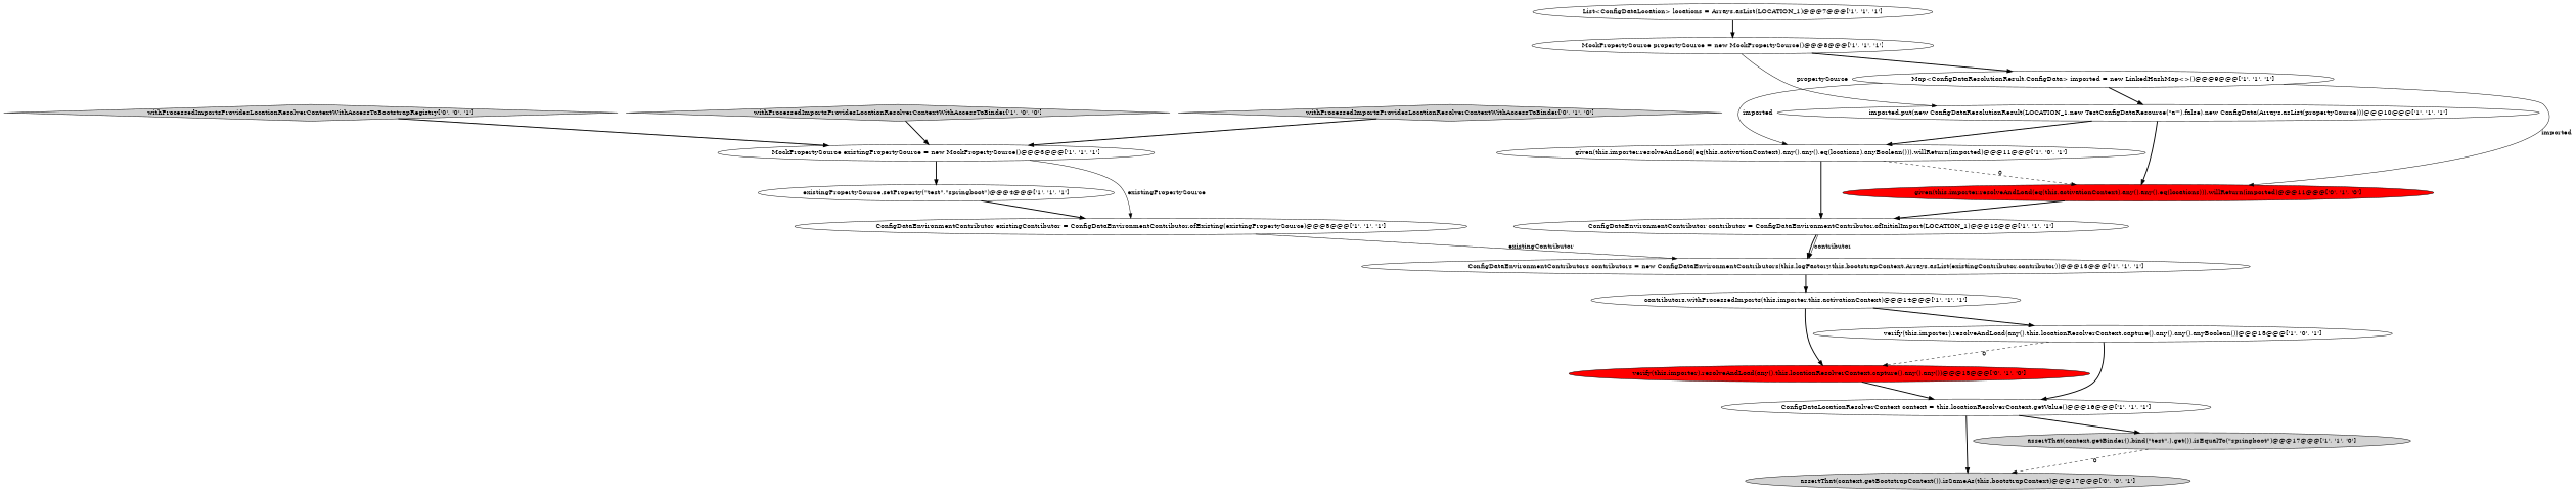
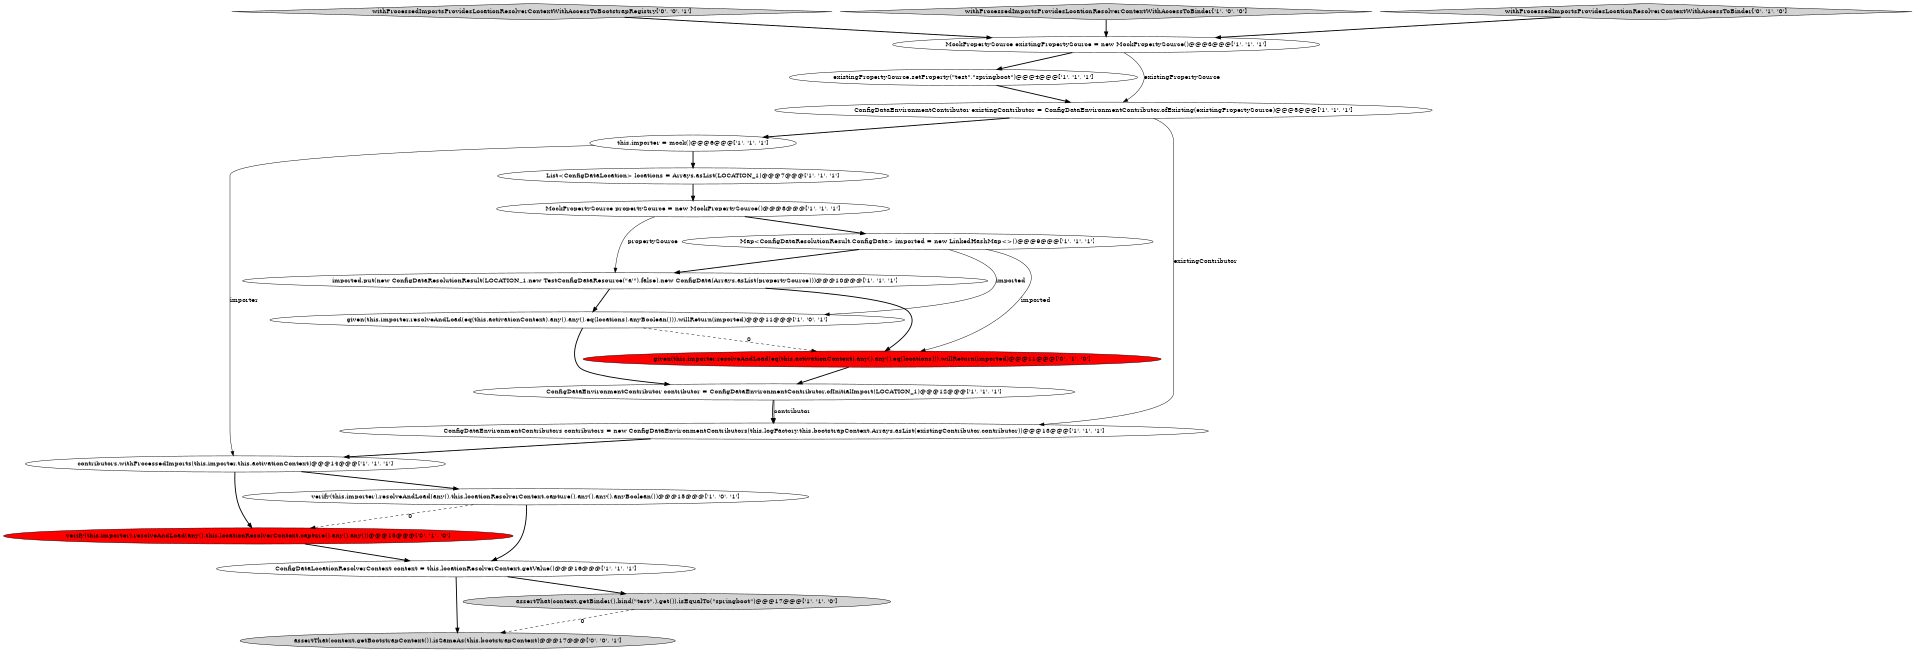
  digraph {
    node [fillcolor=white shape=ellipse style=filled]
    edge [style=bold]
    n1 [label="List<ConfigDataLocation> locations = Arrays.asList(LOCATION_1)@@@7@@@['1', '1', '1']"]
    n2 [label="MockPropertySource propertySource = new MockPropertySource()@@@8@@@['1', '1', '1']"]
    n3 [label="imported.put(new ConfigDataResolutionResult(LOCATION_1,new TestConfigDataResource(\"a'\"),false),new ConfigData(Arrays.asList(propertySource)))@@@10@@@['1', '1', '1']"]
    n4 [label="Map<ConfigDataResolutionResult,ConfigData> imported = new LinkedHashMap<>()@@@9@@@['1', '1', '1']"]
    n5 [label="contributors.withProcessedImports(this.importer,this.activationContext)@@@14@@@['1', '1', '1']"]
    n6 [fillcolor=red label="verify(this.importer).resolveAndLoad(any(),this.locationResolverContext.capture(),any(),any())@@@15@@@['0', '1', '0']"]
    n7 [label="verify(this.importer).resolveAndLoad(any(),this.locationResolverContext.capture(),any(),any(),anyBoolean())@@@15@@@['1', '0', '1']"]
    n8 [label="ConfigDataLocationResolverContext context = this.locationResolverContext.getValue()@@@16@@@['1', '1', '1']"]
    n9 [fillcolor=red label="given(this.importer.resolveAndLoad(eq(this.activationContext),any(),any(),eq(locations))).willReturn(imported)@@@11@@@['0', '1', '0']"]
    n10 [label="given(this.importer.resolveAndLoad(eq(this.activationContext),any(),any(),eq(locations),anyBoolean())).willReturn(imported)@@@11@@@['1', '0', '1']"]
    n11 [fillcolor=lightgray label="assertThat(context.getBinder().bind(\"test\",).get()).isEqualTo(\"springboot\")@@@17@@@['1', '1', '0']"]
    n12 [fillcolor=lightgray label="assertThat(context.getBootstrapContext()).isSameAs(this.bootstrapContext)@@@17@@@['0', '0', '1']"]
    n13 [label="ConfigDataEnvironmentContributors contributors = new ConfigDataEnvironmentContributors(this.logFactory,this.bootstrapContext,Arrays.asList(existingContributor,contributor))@@@13@@@['1', '1', '1']"]
    n14 [label="existingPropertySource.setProperty(\"test\",\"springboot\")@@@4@@@['1', '1', '1']"]
    n15 [label="ConfigDataEnvironmentContributor existingContributor = ConfigDataEnvironmentContributor.ofExisting(existingPropertySource)@@@5@@@['1', '1', '1']"]
    n16 [label="MockPropertySource existingPropertySource = new MockPropertySource()@@@3@@@['1', '1', '1']"]
    n17 [fillcolor=lightgray label="withProcessedImportsProvidesLocationResolverContextWithAccessToBootstrapRegistry['0', '0', '1']" shape=diamond]
+   n18 [label="this.importer = mock()@@@6@@@['1', '1', '1']"]
    n19 [label="ConfigDataEnvironmentContributor contributor = ConfigDataEnvironmentContributor.ofInitialImport(LOCATION_1)@@@12@@@['1', '1', '1']"]
    n20 [fillcolor=lightgray label="withProcessedImportsProvidesLocationResolverContextWithAccessToBinder['1', '0', '0']" shape=diamond]
    n21 [fillcolor=lightgray label="withProcessedImportsProvidesLocationResolverContextWithAccessToBinder['0', '1', '0']" shape=diamond]
    n1 -> n2
    n2 -> n3 [label=propertySource style=solid]
    n2 -> n4
    n3 -> n9
    n3 -> n10
    n4 -> n3
    n4 -> n9 [label=imported style=solid]
    n4 -> n10 [label=imported style=solid]
    n5 -> n6
    n5 -> n7
    n6 -> n8
    n7 -> n6 [label=0 style=dashed]
    n7 -> n8
    n8 -> n11
    n8 -> n12
    n9 -> n19
    n10 -> n9 [label=0 style=dashed]
    n10 -> n19
    n11 -> n12 [label=0 style=dashed]
    n13 -> n5
    n14 -> n15
    n15 -> n13 [label=existingContributor style=solid]
+   n15 -> n18
    n16 -> n14
    n16 -> n15 [label=existingPropertySource style=solid]
    n17 -> n16
+   n18 -> n1
+   n18 -> n5 [label=importer style=solid]
    n19 -> n13 [label=contributor style=solid]
    n19 -> n13
    n20 -> n16
    n21 -> n16
  }
